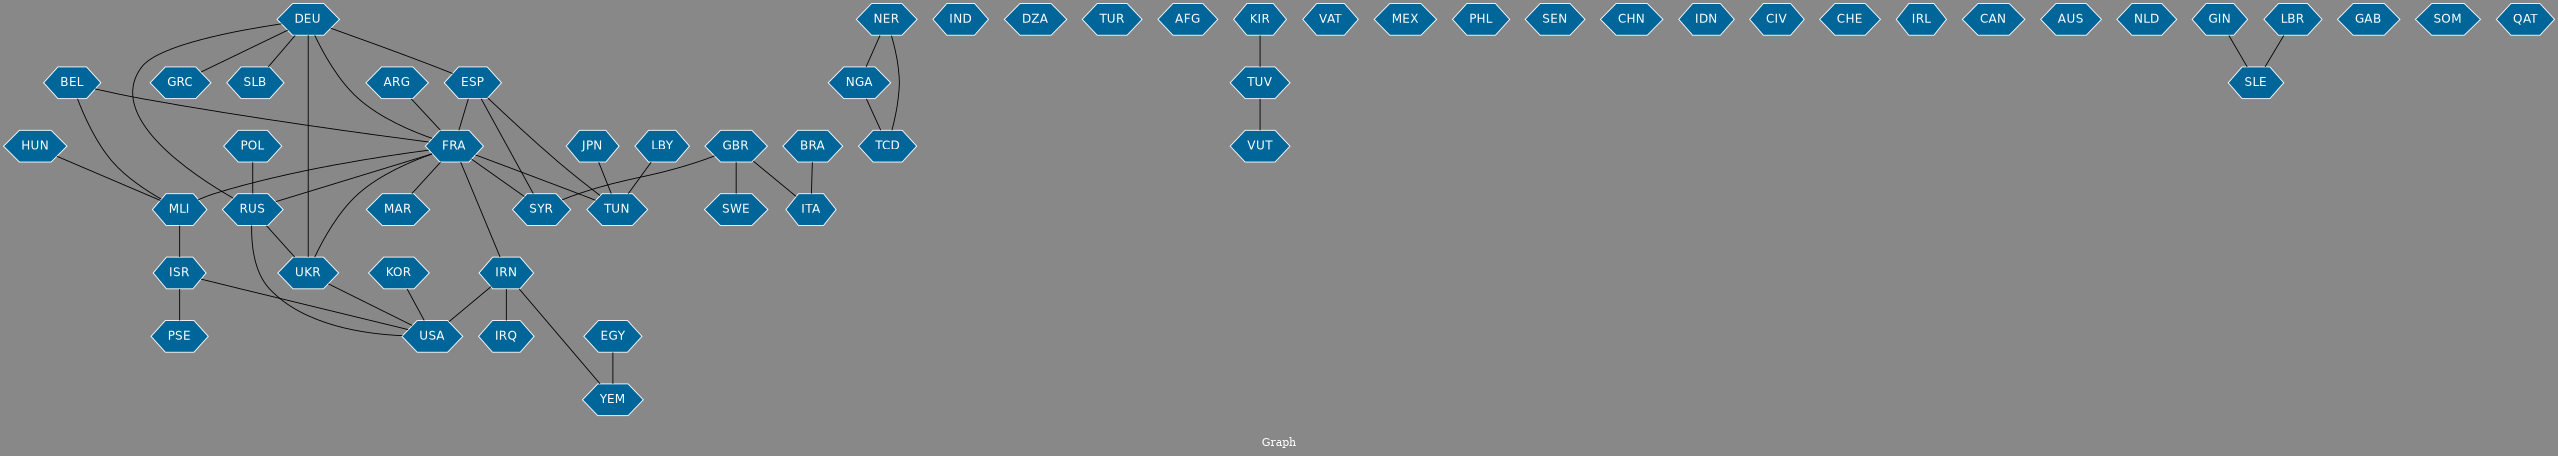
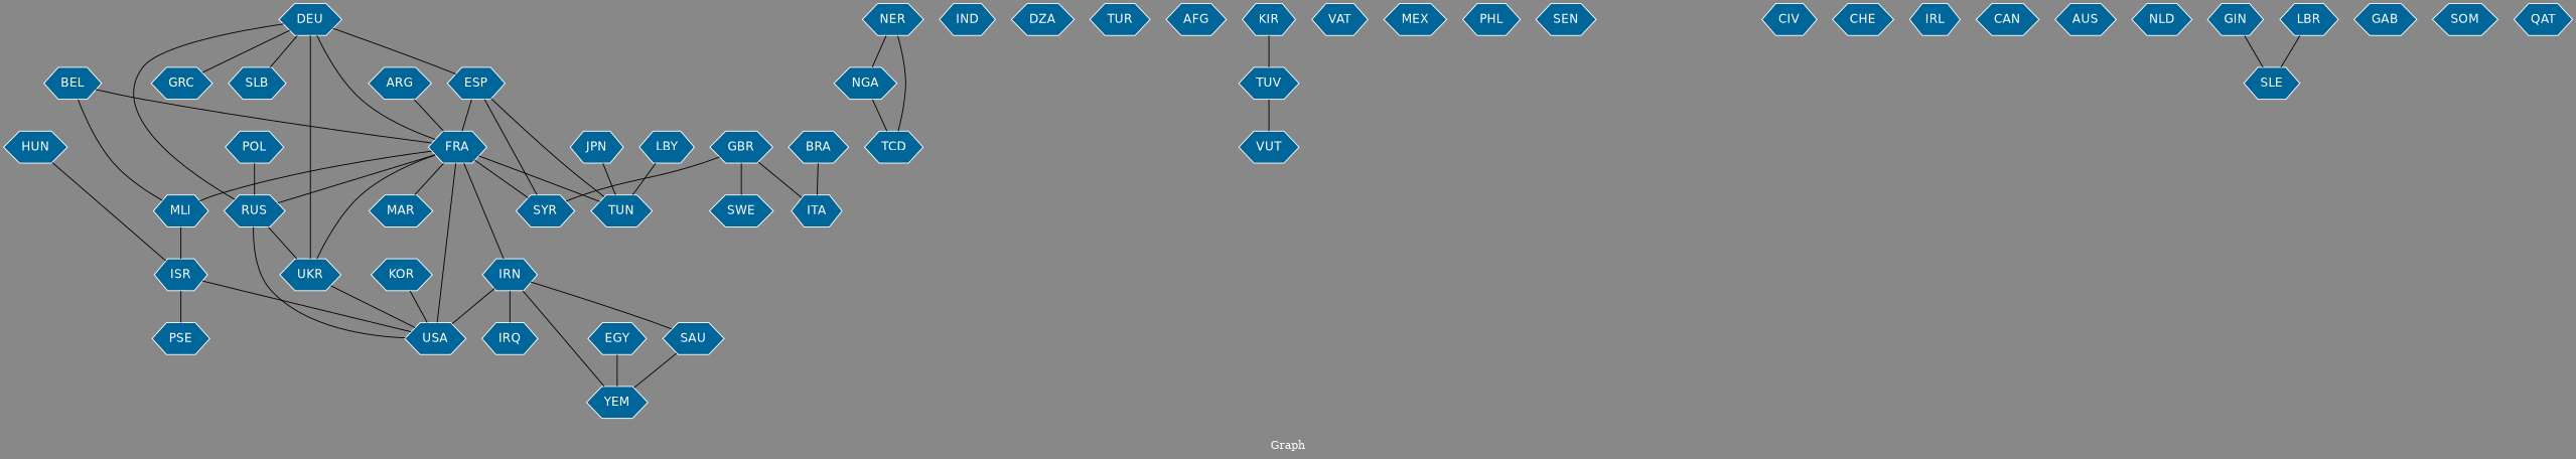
  graph {
    bgcolor="#888888"
    fontcolor=white
    fontsize=12
    label="Graph"
    node [color=white fillcolor="#006699" fontcolor=white fontname=Helvetica shape=hexagon style=filled]
    edge [arrowhead=open color=black fontcolor=white fontname=Courier fontsize=12 weight=1]
    n1 [label=ISR]
    n2 [label=PSE]
    n3 [label=USA]
    n4 [label=TUN]
    n5 [label=SWE]
    n6 [label=UKR]
    n7 [label=NGA]
    n8 [label=TCD]
    n9 [label=FRA]
    n10 [label=RUS]
    n11 [label=MLI]
    n12 [label=SYR]
    n13 [label=MAR]
    n14 [label=IRN]
+   n15 [label=SAU]
    n16 [label=YEM]
    n17 [label=IRQ]
    n18 [label=IND]
    n19 [label=DZA]
    n20 [label=GBR]
    n21 [label=ITA]
    n22 [label=TUR]
    n23 [label=GRC]
    n24 [label=DEU]
    n25 [label=SLB]
    n26 [label=ESP]
    n27 [label=AFG]
    n28 [label=KIR]
    n29 [label=TUV]
    n30 [label=VUT]
    n31 [label=HUN]
    n32 [label=EGY]
    n33 [label=KOR]
    n34 [label=BRA]
    n35 [label=VAT]
    n36 [label=MEX]
    n37 [label=PHL]
    n38 [label=SEN]
-   n39 [label=CHN]
-   n40 [label=IDN]
    n41 [label=CIV]
    n42 [label=JPN]
    n43 [label=CHE]
    n44 [label=IRL]
    n45 [label=CAN]
    n46 [label=AUS]
    n47 [label=ARG]
    n48 [label=NLD]
    n49 [label=GIN]
    n50 [label=SLE]
    n51 [label=LBR]
    n52 [label=BEL]
    n53 [label=POL]
    n54 [label=GAB]
    n55 [label=LBY]
    n56 [label=SOM]
    n57 [label=NER]
    n58 [label=QAT]
    n1 -- n2
    n1 -- n3 [weight=2]
    n6 -- n3
    n7 -- n8
+   n9 -- n3 [weight=4]
    n9 -- n4 [weight=27]
    n9 -- n6 [weight=6]
    n9 -- n10 [weight=6]
    n9 -- n11 [weight=12]
    n9 -- n12 [weight=4]
    n9 -- n13 [weight=2]
    n9 -- n14
    n10 -- n3 [weight=2]
    n10 -- n6 [weight=9]
    n11 -- n1 [weight=2]
    n14 -- n3 [weight=4]
+   n14 -- n15
    n14 -- n16
    n14 -- n17 [weight=2]
+   n15 -- n16
    n20 -- n5
    n20 -- n12 [weight=2]
    n20 -- n21
    n24 -- n6 [weight=6]
    n24 -- n9 [weight=8]
    n24 -- n10 [weight=6]
    n24 -- n23 [weight=4]
    n24 -- n25
    n24 -- n26
    n26 -- n4
    n26 -- n9 [weight=5]
    n26 -- n12
    n28 -- n29
    n29 -- n30
-   n31 -- n11
+   n31 -- n1
    n32 -- n16
    n33 -- n3
    n34 -- n21
    n42 -- n4
    n47 -- n9
    n49 -- n50
    n51 -- n50
    n52 -- n9 [weight=2]
    n52 -- n11 [weight=2]
    n53 -- n10
    n55 -- n4
    n57 -- n7
    n57 -- n8
  }
